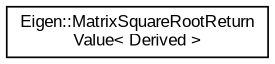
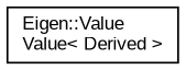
  digraph {
    rankdir=TB
    fontname="Liberation Sans"
-   n1 [color=black fillcolor=white fontname="Liberation Sans" fontsize=10 height=0.2 label="Eigen::MatrixSquareRootReturn\lValue\< Derived \>" shape=box style=filled width=0.4]
+   n1 [color=black fillcolor=white fontname="Liberation Sans" fontsize=10 height=0.2 label="Eigen::Value\lValue\< Derived \>" shape=box style=filled width=0.4]
  }
